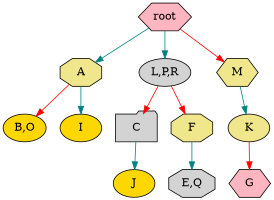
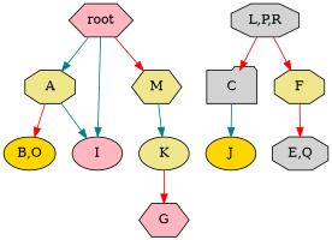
  strict digraph {
    node [fillcolor=khaki shape=ellipse style=filled]
    edge [color=teal]
    n1 [fillcolor=lightpink label=root shape=hexagon]
    n2 [label=A shape=octagon]
-   n3 [fillcolor=lightgrey label="L,P,R"]
+   n3 [fillcolor=lightgrey label="L,P,R" shape=octagon]
    n4 [label=M shape=hexagon]
    n5 [fillcolor=gold label="B,O"]
-   n6 [fillcolor=gold label=I]
+   n6 [fillcolor=lightpink label=I]
    n7 [fillcolor=lightgrey label=C shape=folder]
    n8 [label=F shape=octagon]
    n9 [label=K]
    n10 [fillcolor=gold label=J]
    n11 [fillcolor=lightgrey label="E,Q" shape=octagon]
    n12 [fillcolor=lightpink label=G shape=hexagon]
    n1 -> n2
-   n1 -> n3
+   n1 -> n6
    n1 -> n4 [color=red]
    n2 -> n5 [color=red]
    n2 -> n6
    n3 -> n7 [color=red]
    n3 -> n8 [color=red]
    n4 -> n9
    n7 -> n10
-   n8 -> n11
+   n8 -> n11 [color=red]
    n9 -> n12 [color=red]
  }
